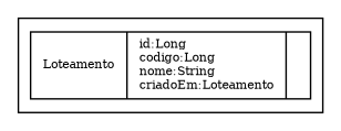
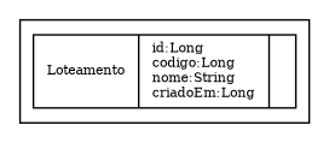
  digraph {
    fontname="Times-Roman"
    fontsize=8
    rankdir=LR
-   n1 [fontname="Times-Roman" fontsize=8 label="{Loteamento|id:Long\lcodigo:Long\lnome:String\lcriadoEm:Loteamento\l|\l}" shape=record]
+   n1 [fontname="Times-Roman" fontsize=8 label="{Loteamento|id:Long\lcodigo:Long\lnome:String\lcriadoEm:Long\l|\l}" shape=record]
    subgraph cluster_1 {
      n1
    }
  }
